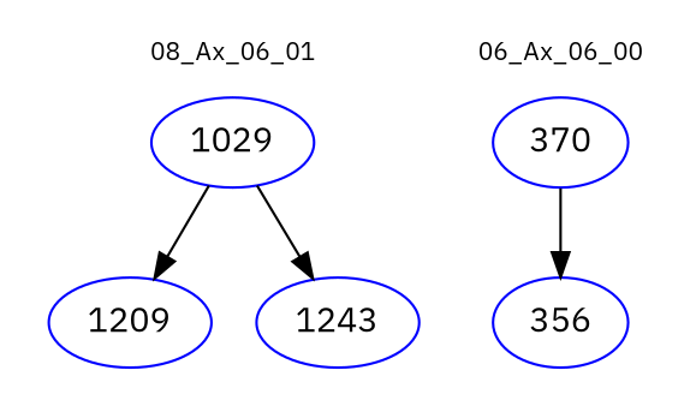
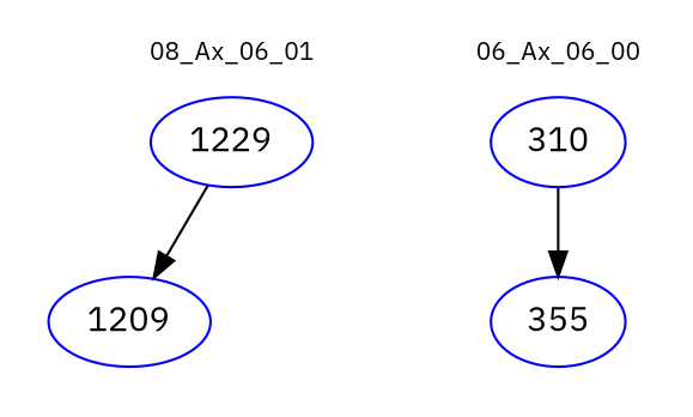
  digraph {
    fontname="IBM Plex Sans"
    node [color=blue fontname="IBM Plex Sans"]
    edge [color=black fontname="IBM Plex Sans"]
-   n1 [label=1029]
+   n1 [label=1229]
    n2 [label=1209]
-   n3 [label=1243]
-   n4 [label=370]
-   n5 [label=356]
+   n4 [label=310]
+   n5 [label=355]
    subgraph cluster_1 {
      color=white
      fontsize=10
      label="08_Ax_06_01"
      n1
      n2
-     n3
    }
    subgraph cluster_2 {
      color=white
      fontsize=10
      label="06_Ax_06_00"
      n4
      n5
    }
    n1 -> n2
-   n1 -> n3
    n4 -> n5
  }
